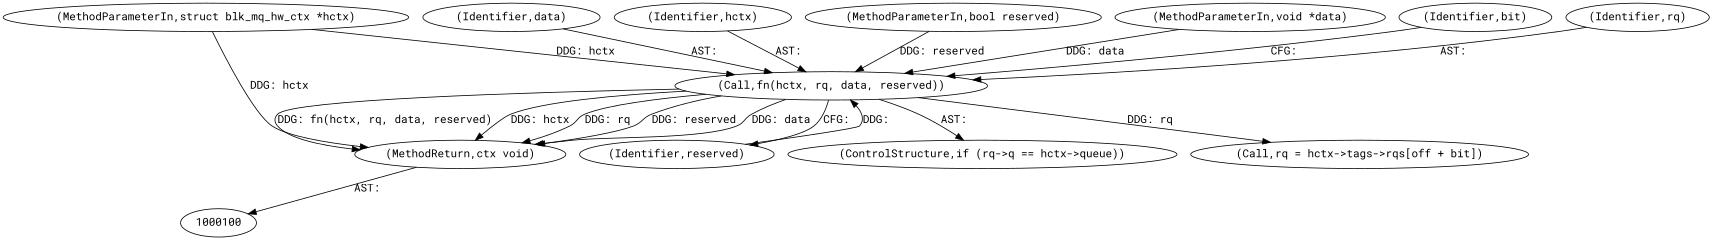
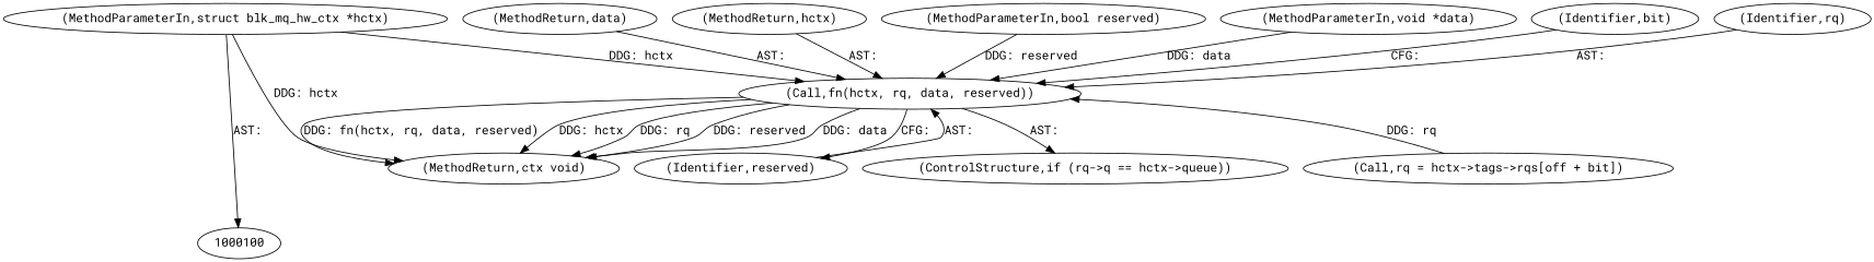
  digraph {
    fontname="Roboto Mono"
    node [fontname="Roboto Mono"]
    edge [fontname="Roboto Mono"]
    n1 [label="(MethodParameterIn,struct blk_mq_hw_ctx *hctx)"]
    n2 [label="(Call,fn(hctx, rq, data, reserved))"]
    n3 [label="(MethodReturn,ctx void)"]
    1000100
    n5 [label="(Identifier,reserved)"]
    n6 [label="(ControlStructure,if (rq->q == hctx->queue))"]
    n7 [label="(Identifier,rq)"]
-   n8 [label="(Identifier,data)"]
-   n9 [label="(Identifier,hctx)"]
+   n8 [label="(MethodReturn,data)"]
+   n9 [label="(MethodReturn,hctx)"]
    n10 [label="(MethodParameterIn,bool reserved)"]
    n11 [label="(Call,rq = hctx->tags->rqs[off + bit])"]
    n12 [label="(MethodParameterIn,void *data)"]
    n13 [label="(Identifier,bit)"]
    n1 -> n2 [label="DDG: hctx"]
    n1 -> n3 [label="DDG: hctx"]
-   n3 -> 1000100 [label="AST: "]
+   n1 -> 1000100 [label="AST: "]
    n2 -> n3 [label="DDG: reserved"]
    n2 -> n3 [label="DDG: data"]
    n2 -> n3 [label="DDG: fn(hctx, rq, data, reserved)"]
    n2 -> n3 [label="DDG: hctx"]
    n2 -> n3 [label="DDG: rq"]
    n2 -> n5 [label="CFG: "]
    n2 -> n6 [label="AST: "]
-   n5 -> n2 [label="DDG: "]
+   n5 -> n2 [label="AST: "]
    n7 -> n2 [label="AST: "]
    n8 -> n2 [label="AST: "]
    n9 -> n2 [label="AST: "]
    n10 -> n2 [label="DDG: reserved"]
-   n2 -> n11 [label="DDG: rq"]
+   n11 -> n2 [label="DDG: rq"]
    n12 -> n2 [label="DDG: data"]
    n13 -> n2 [label="CFG: "]
  }
